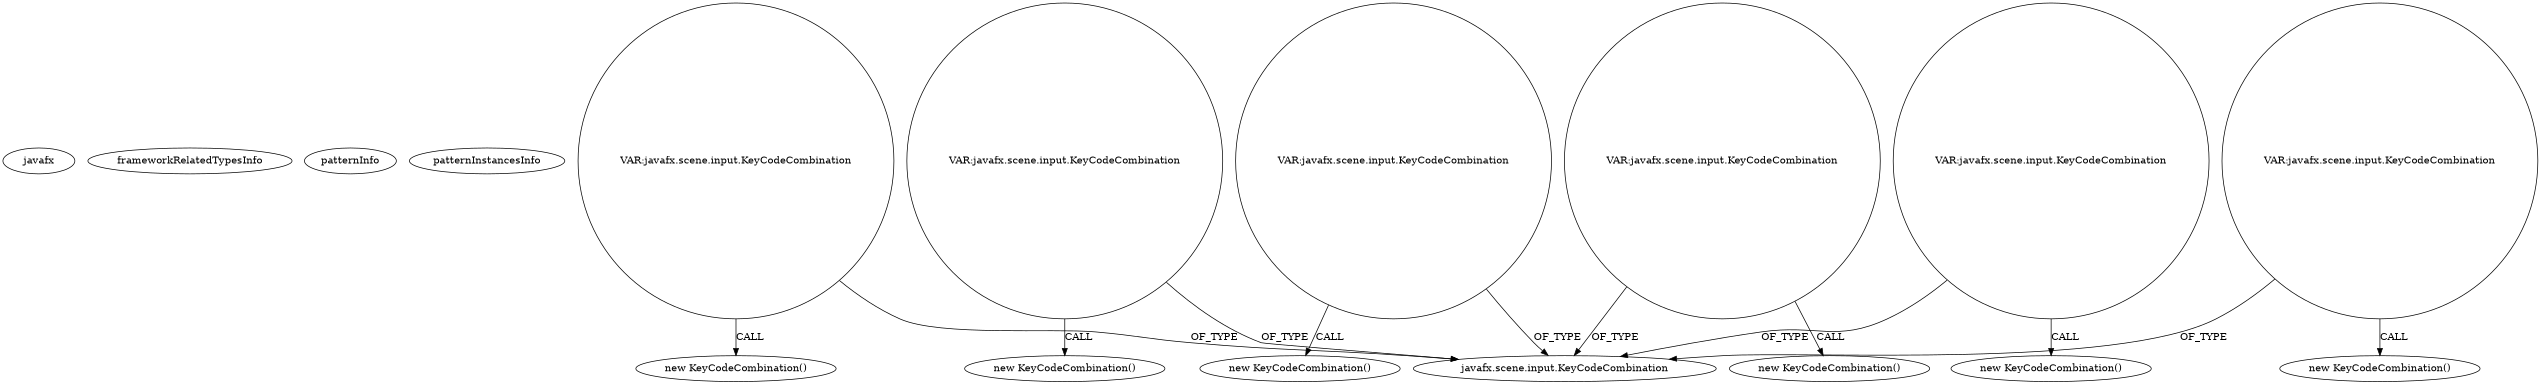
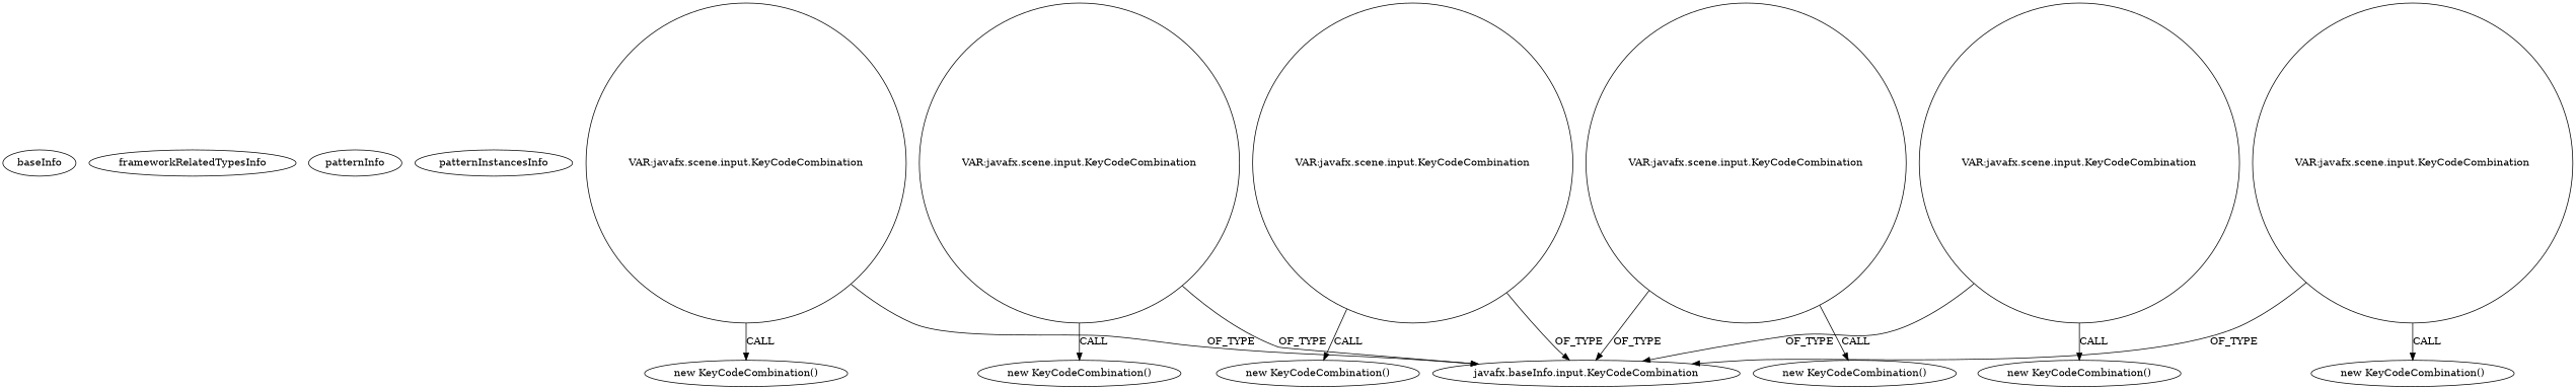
  digraph {
    node [isFrameworkType=false vertexType=CONSTRUCTOR_CALL]
-   baseInfo [category=pattern graphId=2332 isAnonymous=false possibleRelation=false label=javafx isFrameworkType="" vertexType=""]
+   baseInfo [category=pattern graphId=2332 isAnonymous=false possibleRelation=false isFrameworkType="" vertexType=""]
    frameworkRelatedTypesInfo [isFrameworkType="" vertexType=""]
    patternInfo [frequency=2.0 patternRootClient=null isFrameworkType="" vertexType=""]
    patternInstancesInfo [0="BryceLawrence-Tableiness~/BryceLawrence-Tableiness/Tableiness-master/src/truthtablegenerator/GUI.java~GUI~179" 1="Zulukas-IJA~/Zulukas-IJA/IJA-master/src/InsightJournalApplication/GUI.java~GUI~1631" isFrameworkType="" vertexType=""]
    n5 [label="new KeyCodeCombination()"]
    n6 [label="VAR:javafx.scene.input.KeyCodeCombination" shape=circle vertexType=VARIABLE_EXPRESION]
-   n7 [label="javafx.scene.input.KeyCodeCombination" vertexType=FRAMEWORK_CLASS_TYPE]
+   n7 [label="javafx.baseInfo.input.KeyCodeCombination" vertexType=FRAMEWORK_CLASS_TYPE]
    n8 [label="VAR:javafx.scene.input.KeyCodeCombination" shape=circle vertexType=VARIABLE_EXPRESION]
    n9 [label="new KeyCodeCombination()"]
    n10 [label="VAR:javafx.scene.input.KeyCodeCombination" shape=circle vertexType=VARIABLE_EXPRESION]
    n11 [label="new KeyCodeCombination()"]
    n12 [label="VAR:javafx.scene.input.KeyCodeCombination" shape=circle vertexType=VARIABLE_EXPRESION]
    n13 [label="new KeyCodeCombination()"]
    n14 [label="VAR:javafx.scene.input.KeyCodeCombination" shape=circle vertexType=VARIABLE_EXPRESION]
    n15 [label="new KeyCodeCombination()"]
    n16 [label="VAR:javafx.scene.input.KeyCodeCombination" shape=circle vertexType=VARIABLE_EXPRESION]
    n17 [label="new KeyCodeCombination()"]
    n6 -> n5 [label=CALL]
    n6 -> n7 [label=OF_TYPE]
    n8 -> n7 [label=OF_TYPE]
    n8 -> n9 [label=CALL]
    n10 -> n7 [label=OF_TYPE]
    n10 -> n11 [label=CALL]
    n12 -> n7 [label=OF_TYPE]
    n12 -> n13 [label=CALL]
    n14 -> n7 [label=OF_TYPE]
    n14 -> n15 [label=CALL]
    n16 -> n7 [label=OF_TYPE]
    n16 -> n17 [label=CALL]
  }
